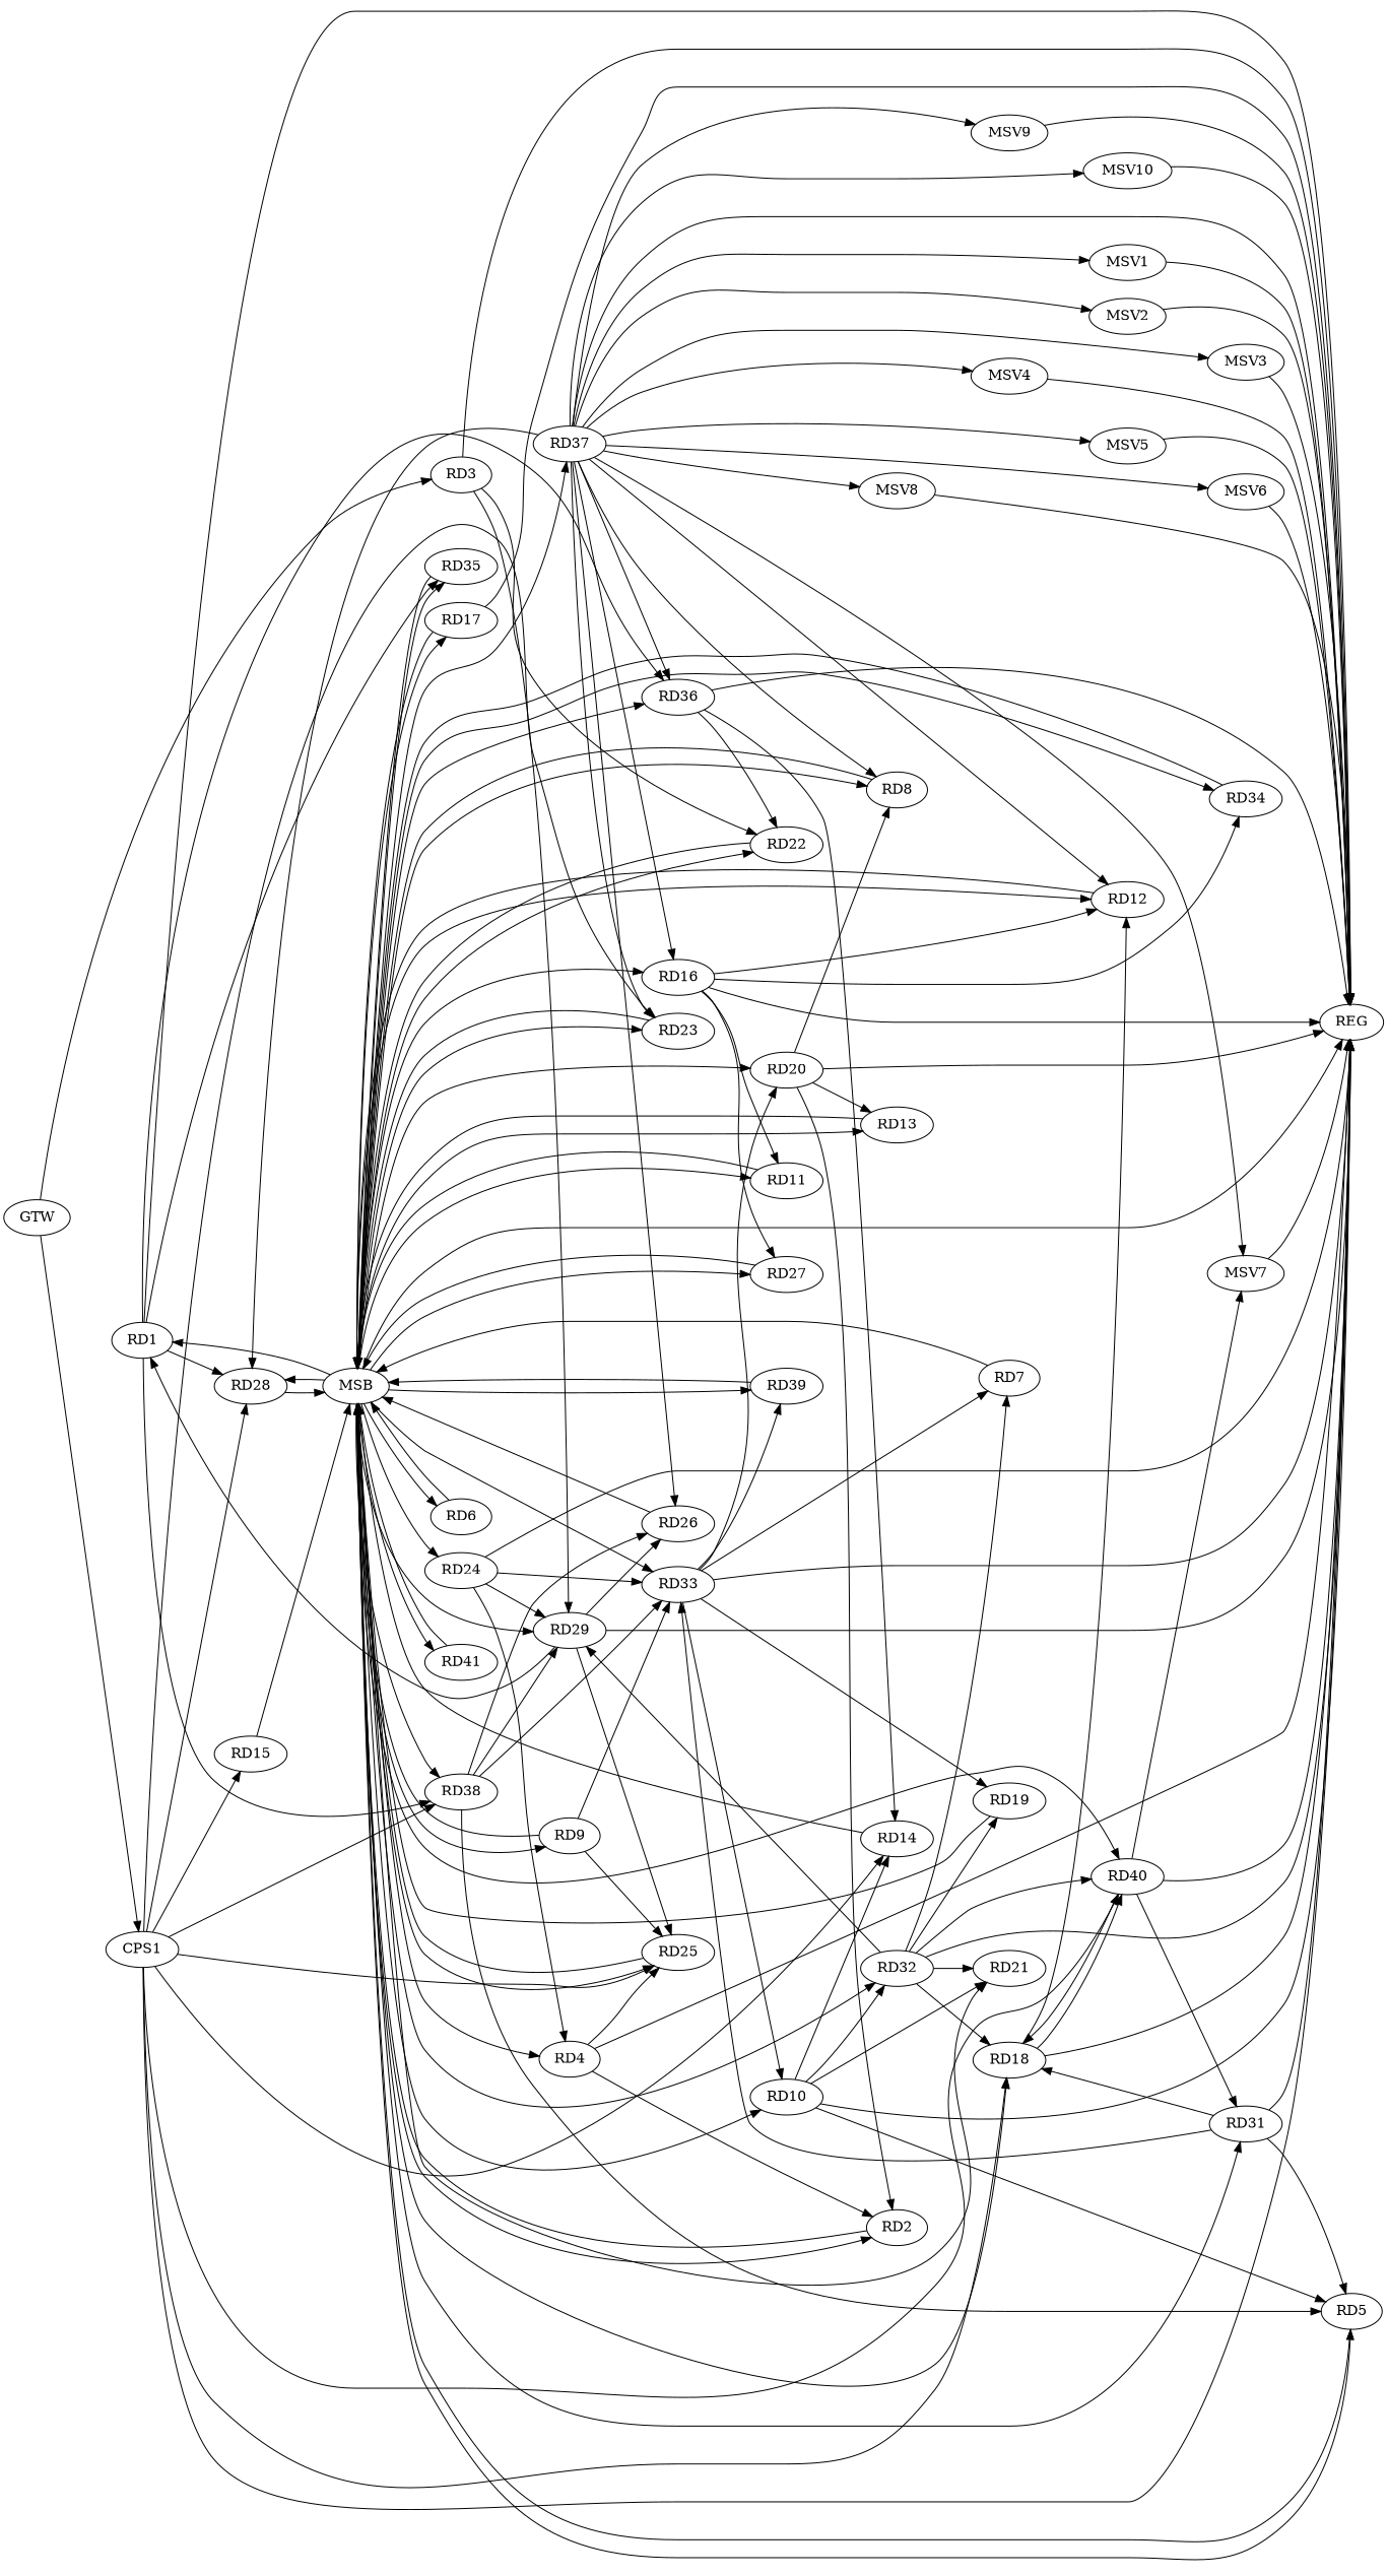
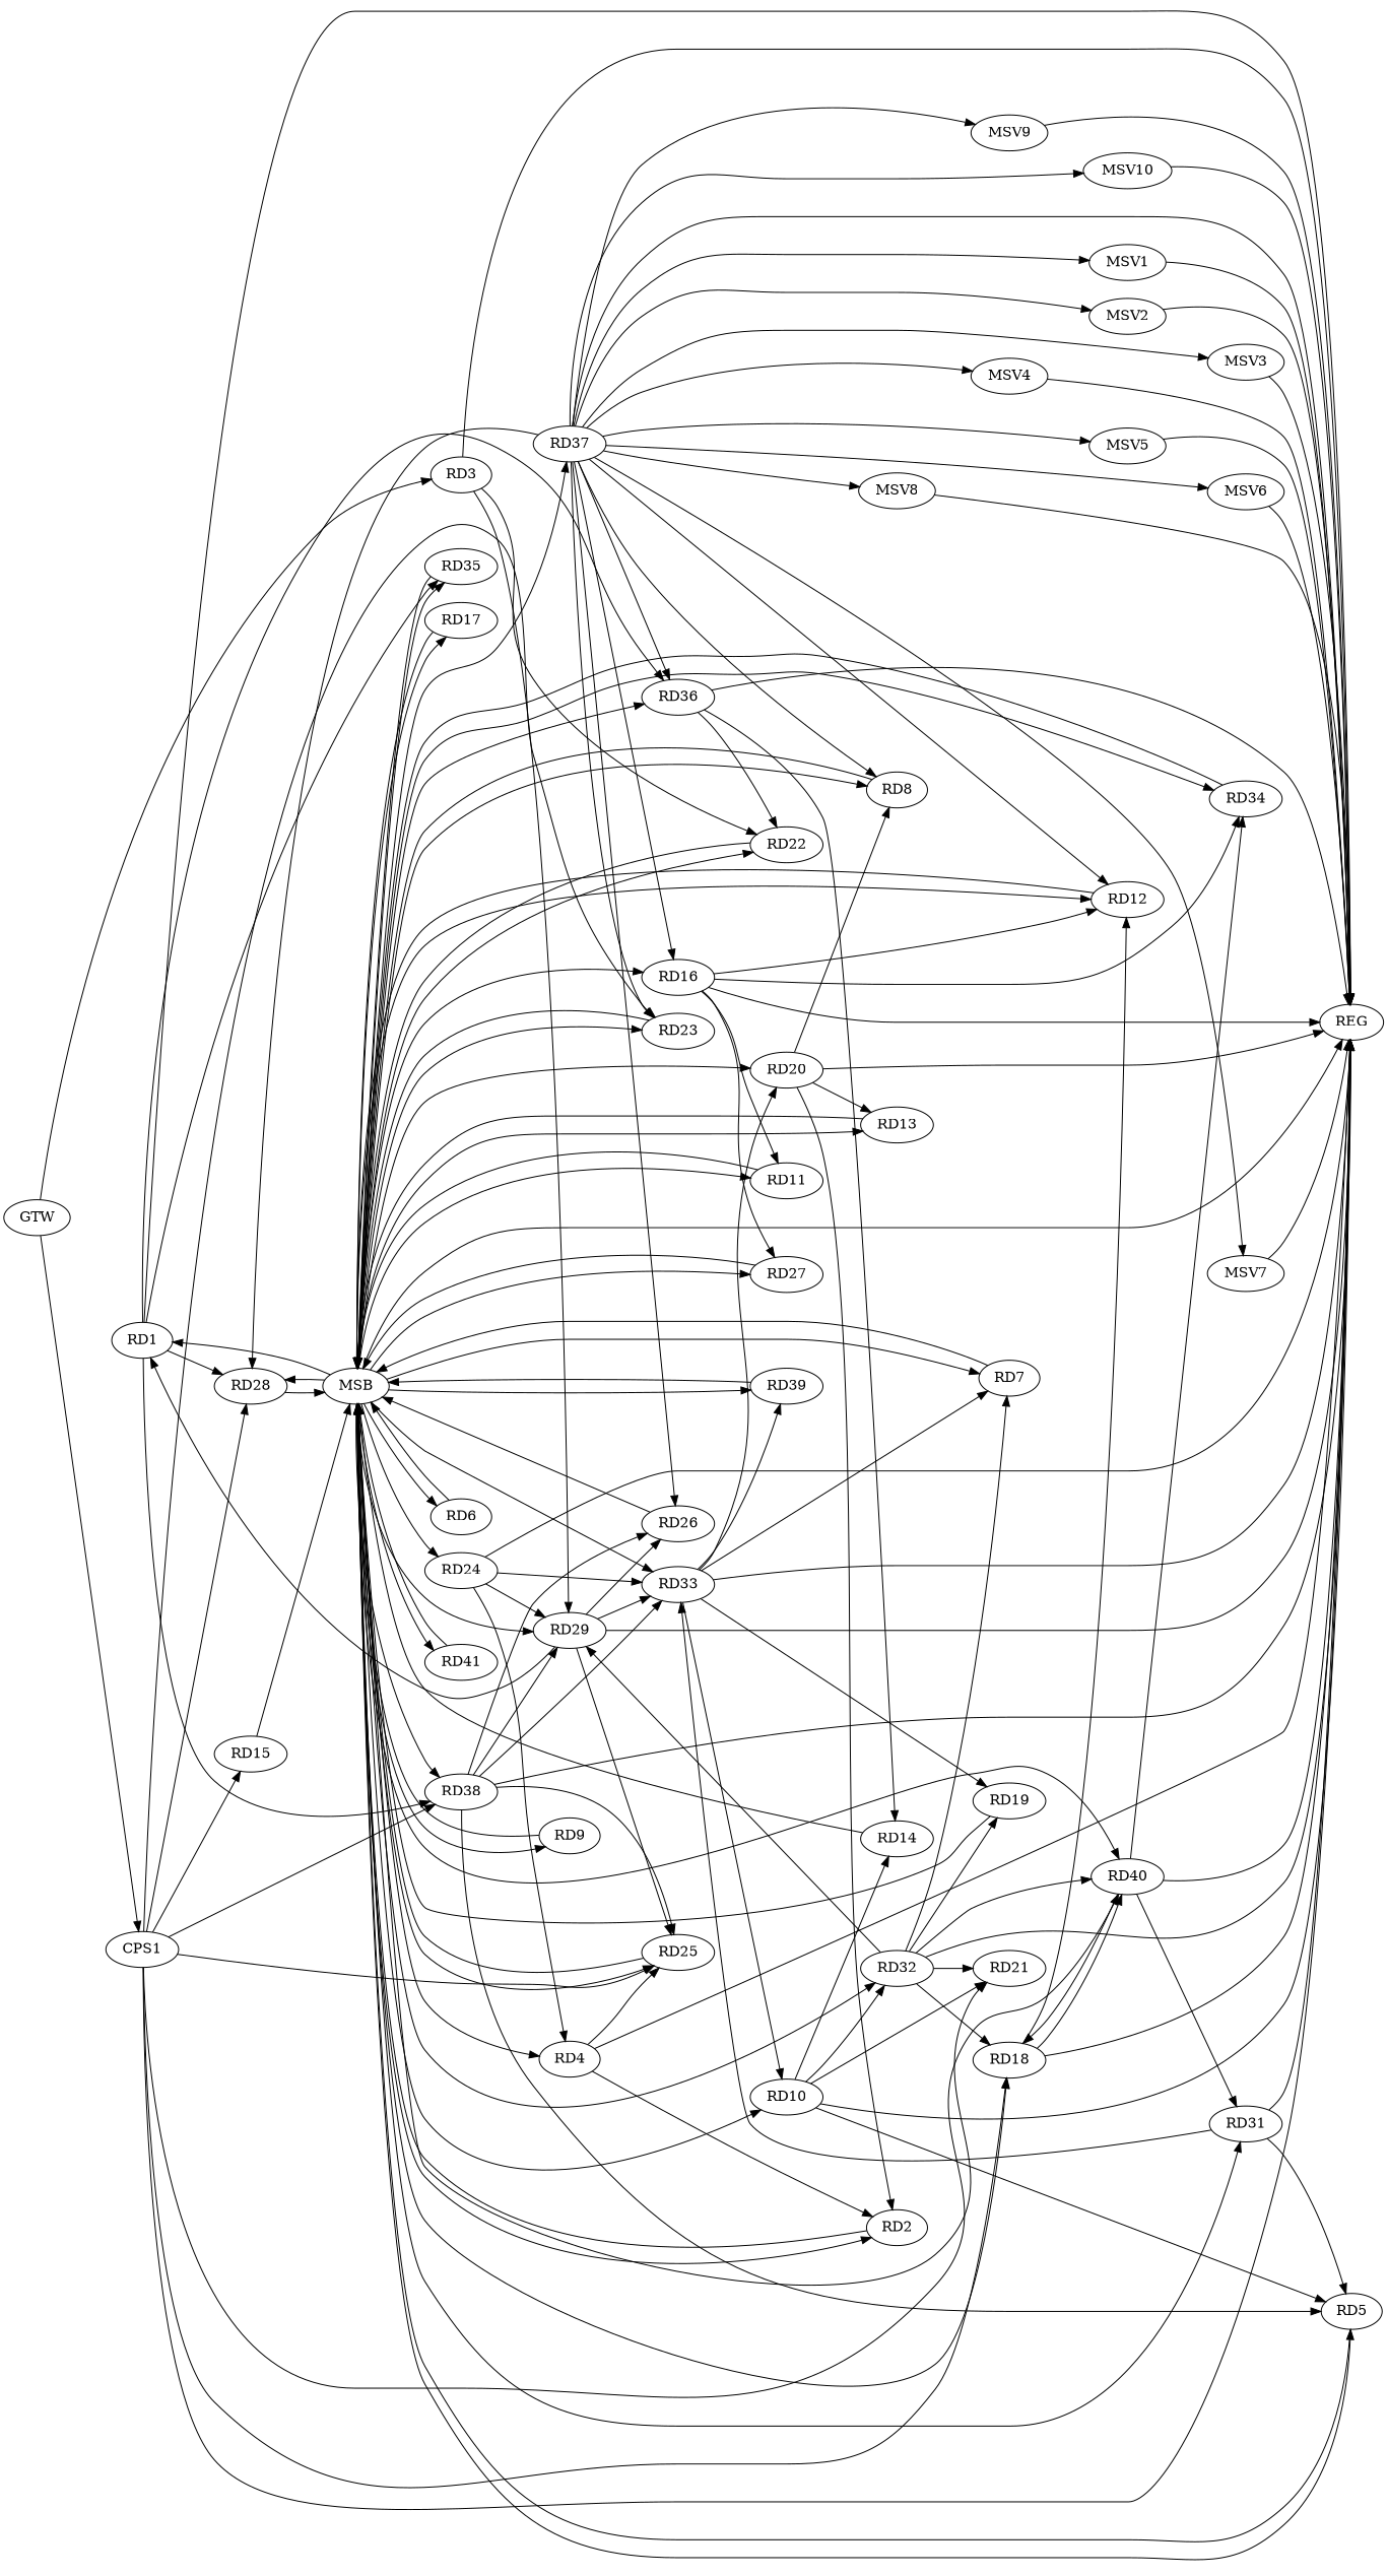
  strict digraph {
    rankdir=LR
    n1 [label=RD1]
    n2 [label=RD28]
    n3 [label=RD35]
    n4 [label=RD36]
    n5 [label=RD38]
    n6 [label=REG]
    n7 [label=MSB]
    n8 [label=RD22]
    n9 [label=RD14]
    n10 [label=RD29]
    n11 [label=RD25]
    n12 [label=RD5]
    n13 [label=RD33]
    n14 [label=RD26]
    n15 [label=RD2]
    n16 [label=RD4]
    n17 [label=RD6]
    n18 [label=RD7]
    n19 [label=RD8]
    n20 [label=RD9]
    n21 [label=RD10]
    n22 [label=RD21]
    n23 [label=RD32]
    n24 [label=RD11]
    n25 [label=RD12]
    n26 [label=RD13]
    n27 [label=RD16]
    n28 [label=RD27]
    n29 [label=RD34]
    n30 [label=RD17]
    n31 [label=RD18]
    n32 [label=RD40]
    n33 [label=RD20]
    n34 [label=RD23]
    n35 [label=RD24]
    n36 [label=RD31]
    n37 [label=RD39]
    n38 [label=RD37]
    n39 [label=RD41]
    n40 [label=RD3]
    n41 [label=RD19]
    n42 [label=RD15]
    n43 [label=MSV1]
    n44 [label=MSV2]
    n45 [label=MSV3]
    n46 [label=MSV4]
    n47 [label=MSV5]
    n48 [label=MSV6]
    n49 [label=MSV7]
    n50 [label=MSV8]
    n51 [label=MSV9]
    n52 [label=MSV10]
    n53 [label=CPS1]
    n54 [label=GTW]
    n1 -> n2
    n1 -> n3
    n1 -> n4
    n1 -> n5
    n1 -> n6
    n2 -> n7
    n3 -> n7
    n4 -> n6
    n4 -> n8
    n4 -> n9
-   n30 -> n6
+   n5 -> n6
    n5 -> n10
-   n20 -> n11
+   n5 -> n11
    n5 -> n12
    n5 -> n13
    n5 -> n14
    n7 -> n1
    n7 -> n2
    n7 -> n3
    n7 -> n4
    n7 -> n5
    n7 -> n6
    n7 -> n8
    n7 -> n10
    n7 -> n11
    n7 -> n12
    n7 -> n13
    n7 -> n15
    n7 -> n16
    n7 -> n17
+   n7 -> n18
    n7 -> n19
    n7 -> n20
    n7 -> n21
    n7 -> n22
    n7 -> n23
    n7 -> n24
    n7 -> n25
    n7 -> n26
    n7 -> n27
    n7 -> n28
    n7 -> n29
    n7 -> n30
    n7 -> n31
    n7 -> n32
    n7 -> n33
    n7 -> n34
    n7 -> n35
    n7 -> n36
    n7 -> n37
    n7 -> n38
    n7 -> n39
    n8 -> n7
    n9 -> n7
    n10 -> n1
    n10 -> n6
    n10 -> n11
-   n20 -> n13
+   n10 -> n13
    n10 -> n14
    n11 -> n7
    n12 -> n7
    n13 -> n6
    n13 -> n18
    n13 -> n21
    n13 -> n33
    n13 -> n37
    n13 -> n41
    n14 -> n7
    n15 -> n7
    n16 -> n6
    n16 -> n11
    n16 -> n15
    n17 -> n7
    n18 -> n7
    n19 -> n7
    n20 -> n7
    n21 -> n6
    n21 -> n9
    n21 -> n12
    n21 -> n22
    n21 -> n23
    n23 -> n6
    n23 -> n10
    n23 -> n18
    n23 -> n22
    n23 -> n31
    n23 -> n32
    n23 -> n41
    n24 -> n7
    n25 -> n7
    n26 -> n7
    n27 -> n6
    n27 -> n24
    n27 -> n25
    n27 -> n28
    n27 -> n29
    n28 -> n7
    n29 -> n7
    n30 -> n7
    n31 -> n6
    n31 -> n25
    n31 -> n32
    n32 -> n6
-   n32 -> n49
+   n32 -> n29
    n32 -> n31
    n32 -> n36
    n33 -> n6
    n33 -> n15
    n33 -> n19
    n33 -> n26
    n34 -> n7
    n35 -> n6
    n35 -> n10
    n35 -> n13
    n35 -> n16
    n36 -> n6
    n36 -> n12
    n36 -> n13
-   n36 -> n31
    n37 -> n7
    n38 -> n2
    n38 -> n4
    n38 -> n6
    n38 -> n14
    n38 -> n19
    n38 -> n25
    n38 -> n27
    n38 -> n34
    n38 -> n43
    n38 -> n44
    n38 -> n45
    n38 -> n46
    n38 -> n47
    n38 -> n48
    n38 -> n49
    n38 -> n50
    n38 -> n51
    n38 -> n52
    n39 -> n7
    n40 -> n6
    n40 -> n8
    n40 -> n10
    n41 -> n7
    n42 -> n7
    n43 -> n6
    n44 -> n6
    n45 -> n6
    n46 -> n6
    n47 -> n6
    n48 -> n6
    n49 -> n6
    n50 -> n6
    n51 -> n6
    n52 -> n6
    n53 -> n2
    n53 -> n5
    n53 -> n6
-   n53 -> n9
    n53 -> n11
    n53 -> n31
    n53 -> n32
    n53 -> n34
    n53 -> n42
    n54 -> n40
    n54 -> n53
  }
